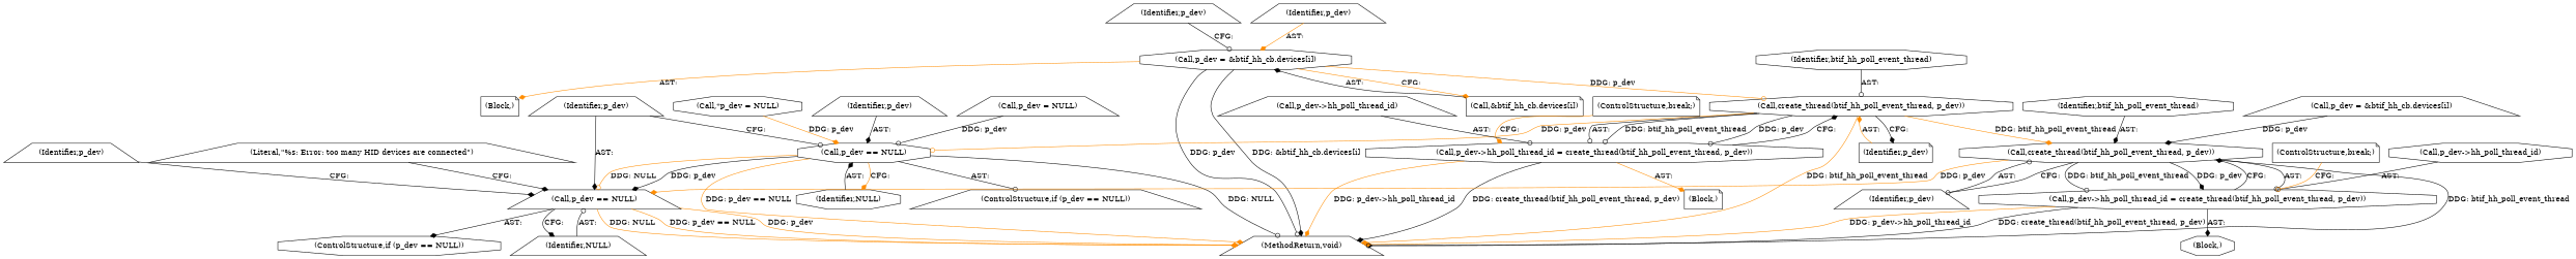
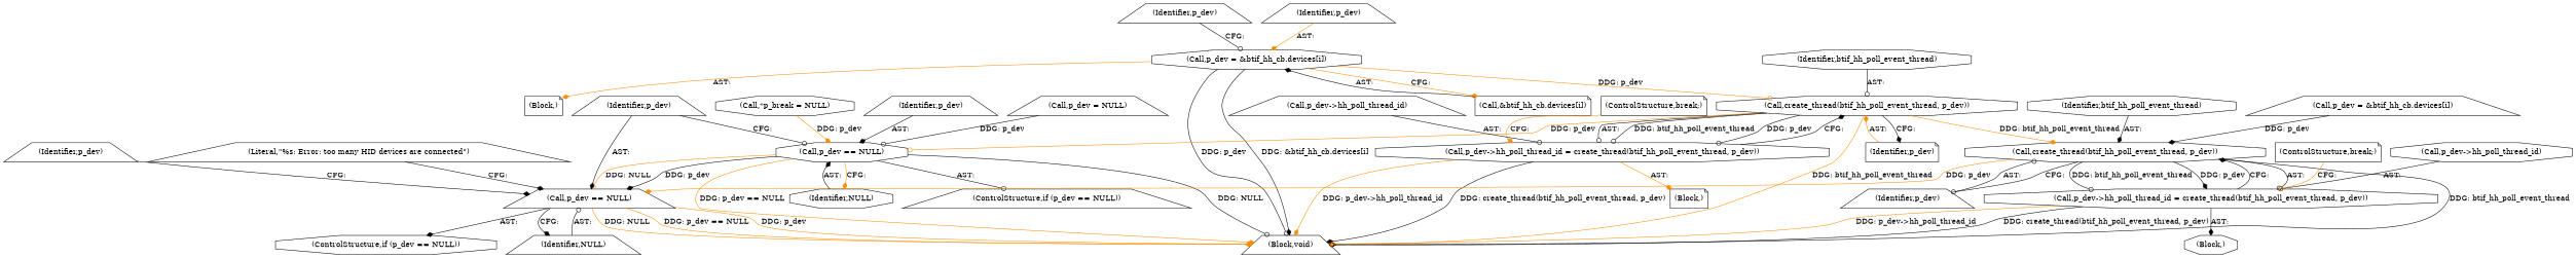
  digraph {
    node [shape=trapezium]
    edge [arrowhead=diamond color=black]
    n1 [label="(Call,p_dev = &btif_hh_cb.devices[i])" shape=octagon]
    n2 [label="(Call,create_thread(btif_hh_poll_event_thread, p_dev))" shape=octagon]
-   n3 [label="(MethodReturn,void)"]
+   n3 [label="(Block,void)"]
    n4 [label="(Call,&btif_hh_cb.devices[i])" shape=note]
    n5 [label="(Block,)" shape=note]
    n6 [label="(Call,p_dev->hh_poll_thread_id = create_thread(btif_hh_poll_event_thread, p_dev))" shape=octagon]
    n7 [label="(Call,p_dev == NULL)" shape=octagon]
    n8 [label="(Call,create_thread(btif_hh_poll_event_thread, p_dev))" shape=octagon]
    n9 [label="(Identifier,p_dev)" shape=note]
    n10 [label="(Block,)" shape=note]
    n11 [label="(Call,p_dev == NULL)"]
    n12 [label="(ControlStructure,if (p_dev == NULL))"]
    n13 [label="(Identifier,NULL)" shape=octagon]
    n14 [label="(Call,p_dev->hh_poll_thread_id = create_thread(btif_hh_poll_event_thread, p_dev))" shape=octagon]
    n15 [label="(Identifier,p_dev)"]
    n16 [label="(Identifier,NULL)"]
    n17 [label="(ControlStructure,if (p_dev == NULL))" shape=octagon]
    n18 [label="(Block,)" shape=octagon]
    n19 [label="(Call,p_dev->hh_poll_thread_id)" shape=octagon]
    n20 [label="(Call,p_dev = NULL)"]
    n21 [label="(Identifier,btif_hh_poll_event_thread)" shape=octagon]
    n22 [label="(Call,p_dev = &btif_hh_cb.devices[i])"]
    n23 [label="(Identifier,p_dev)"]
    n24 [label="(Literal,\"%s: Error: too many HID devices are connected\")"]
    n25 [label="(ControlStructure,break;)" shape=note]
    n26 [label="(Identifier,btif_hh_poll_event_thread)" shape=octagon]
    n27 [label="(ControlStructure,break;)" shape=note]
    n28 [label="(Identifier,p_dev)"]
    n29 [label="(Identifier,p_dev)"]
    n30 [label="(Identifier,p_dev)"]
    n31 [label="(Identifier,p_dev)"]
-   n32 [label="(Call,*p_dev = NULL)" shape=octagon]
+   n32 [label="(Call,*p_break = NULL)" shape=octagon]
    n33 [label="(Call,p_dev->hh_poll_thread_id)"]
    n1 -> n2 [arrowhead=odot color=darkorange label="DDG: p_dev"]
    n1 -> n3 [arrowhead=odot label="DDG: p_dev"]
    n1 -> n3 [label="DDG: &btif_hh_cb.devices[i]"]
    n1 -> n4 [color=darkorange label="CFG: "]
    n1 -> n5 [color=darkorange label="AST: "]
    n2 -> n3 [color=darkorange label="DDG: btif_hh_poll_event_thread"]
    n2 -> n6 [arrowhead=odot label="AST: "]
    n2 -> n6 [arrowhead=odot label="DDG: btif_hh_poll_event_thread"]
    n2 -> n6 [arrowhead=odot label="DDG: p_dev"]
    n2 -> n7 [arrowhead=odot color=darkorange label="DDG: p_dev"]
    n2 -> n8 [color=darkorange label="DDG: btif_hh_poll_event_thread"]
    n2 -> n9 [label="CFG: "]
    n4 -> n1 [label="AST: "]
    n6 -> n2 [label="CFG: "]
    n6 -> n3 [color=darkorange label="DDG: p_dev->hh_poll_thread_id"]
    n6 -> n3 [label="DDG: create_thread(btif_hh_poll_event_thread, p_dev)"]
    n6 -> n10 [color=darkorange label="AST: "]
    n7 -> n3 [arrowhead=odot label="DDG: NULL"]
    n7 -> n3 [color=darkorange label="DDG: p_dev == NULL"]
    n7 -> n11 [label="DDG: p_dev"]
    n7 -> n11 [arrowhead=odot color=darkorange label="DDG: NULL"]
    n7 -> n12 [arrowhead=odot label="AST: "]
    n7 -> n13 [color=darkorange label="CFG: "]
    n8 -> n3 [label="DDG: btif_hh_poll_event_thread"]
    n8 -> n11 [color=darkorange label="DDG: p_dev"]
    n8 -> n14 [arrowhead=odot label="AST: "]
    n8 -> n14 [arrowhead=odot label="DDG: btif_hh_poll_event_thread"]
    n8 -> n14 [label="DDG: p_dev"]
    n8 -> n15 [arrowhead=odot label="CFG: "]
    n9 -> n2 [color=darkorange label="AST: "]
    n11 -> n3 [color=darkorange label="DDG: p_dev == NULL"]
    n11 -> n3 [color=darkorange label="DDG: p_dev"]
    n11 -> n3 [color=darkorange label="DDG: NULL"]
    n11 -> n16 [label="CFG: "]
    n11 -> n17 [label="AST: "]
    n13 -> n7 [label="AST: "]
    n14 -> n3 [color=darkorange label="DDG: p_dev->hh_poll_thread_id"]
    n14 -> n3 [arrowhead=odot label="DDG: create_thread(btif_hh_poll_event_thread, p_dev)"]
    n14 -> n8 [label="CFG: "]
    n14 -> n18 [label="AST: "]
    n15 -> n8 [arrowhead=odot label="AST: "]
    n16 -> n11 [arrowhead=odot label="AST: "]
    n19 -> n14 [arrowhead=odot label="AST: "]
    n20 -> n7 [arrowhead=odot label="DDG: p_dev"]
    n21 -> n8 [label="AST: "]
    n22 -> n8 [label="DDG: p_dev"]
    n23 -> n7 [arrowhead=odot label="CFG: "]
    n23 -> n11 [label="AST: "]
    n24 -> n11 [label="CFG: "]
    n25 -> n6 [color=darkorange label="CFG: "]
    n26 -> n2 [arrowhead=odot label="AST: "]
    n27 -> n14 [arrowhead=odot color=darkorange label="CFG: "]
    n28 -> n1 [arrowhead=odot label="CFG: "]
    n29 -> n1 [color=darkorange label="AST: "]
    n30 -> n11 [label="CFG: "]
    n31 -> n7 [label="AST: "]
    n32 -> n7 [color=darkorange label="DDG: p_dev"]
    n33 -> n6 [arrowhead=odot label="AST: "]
  }
